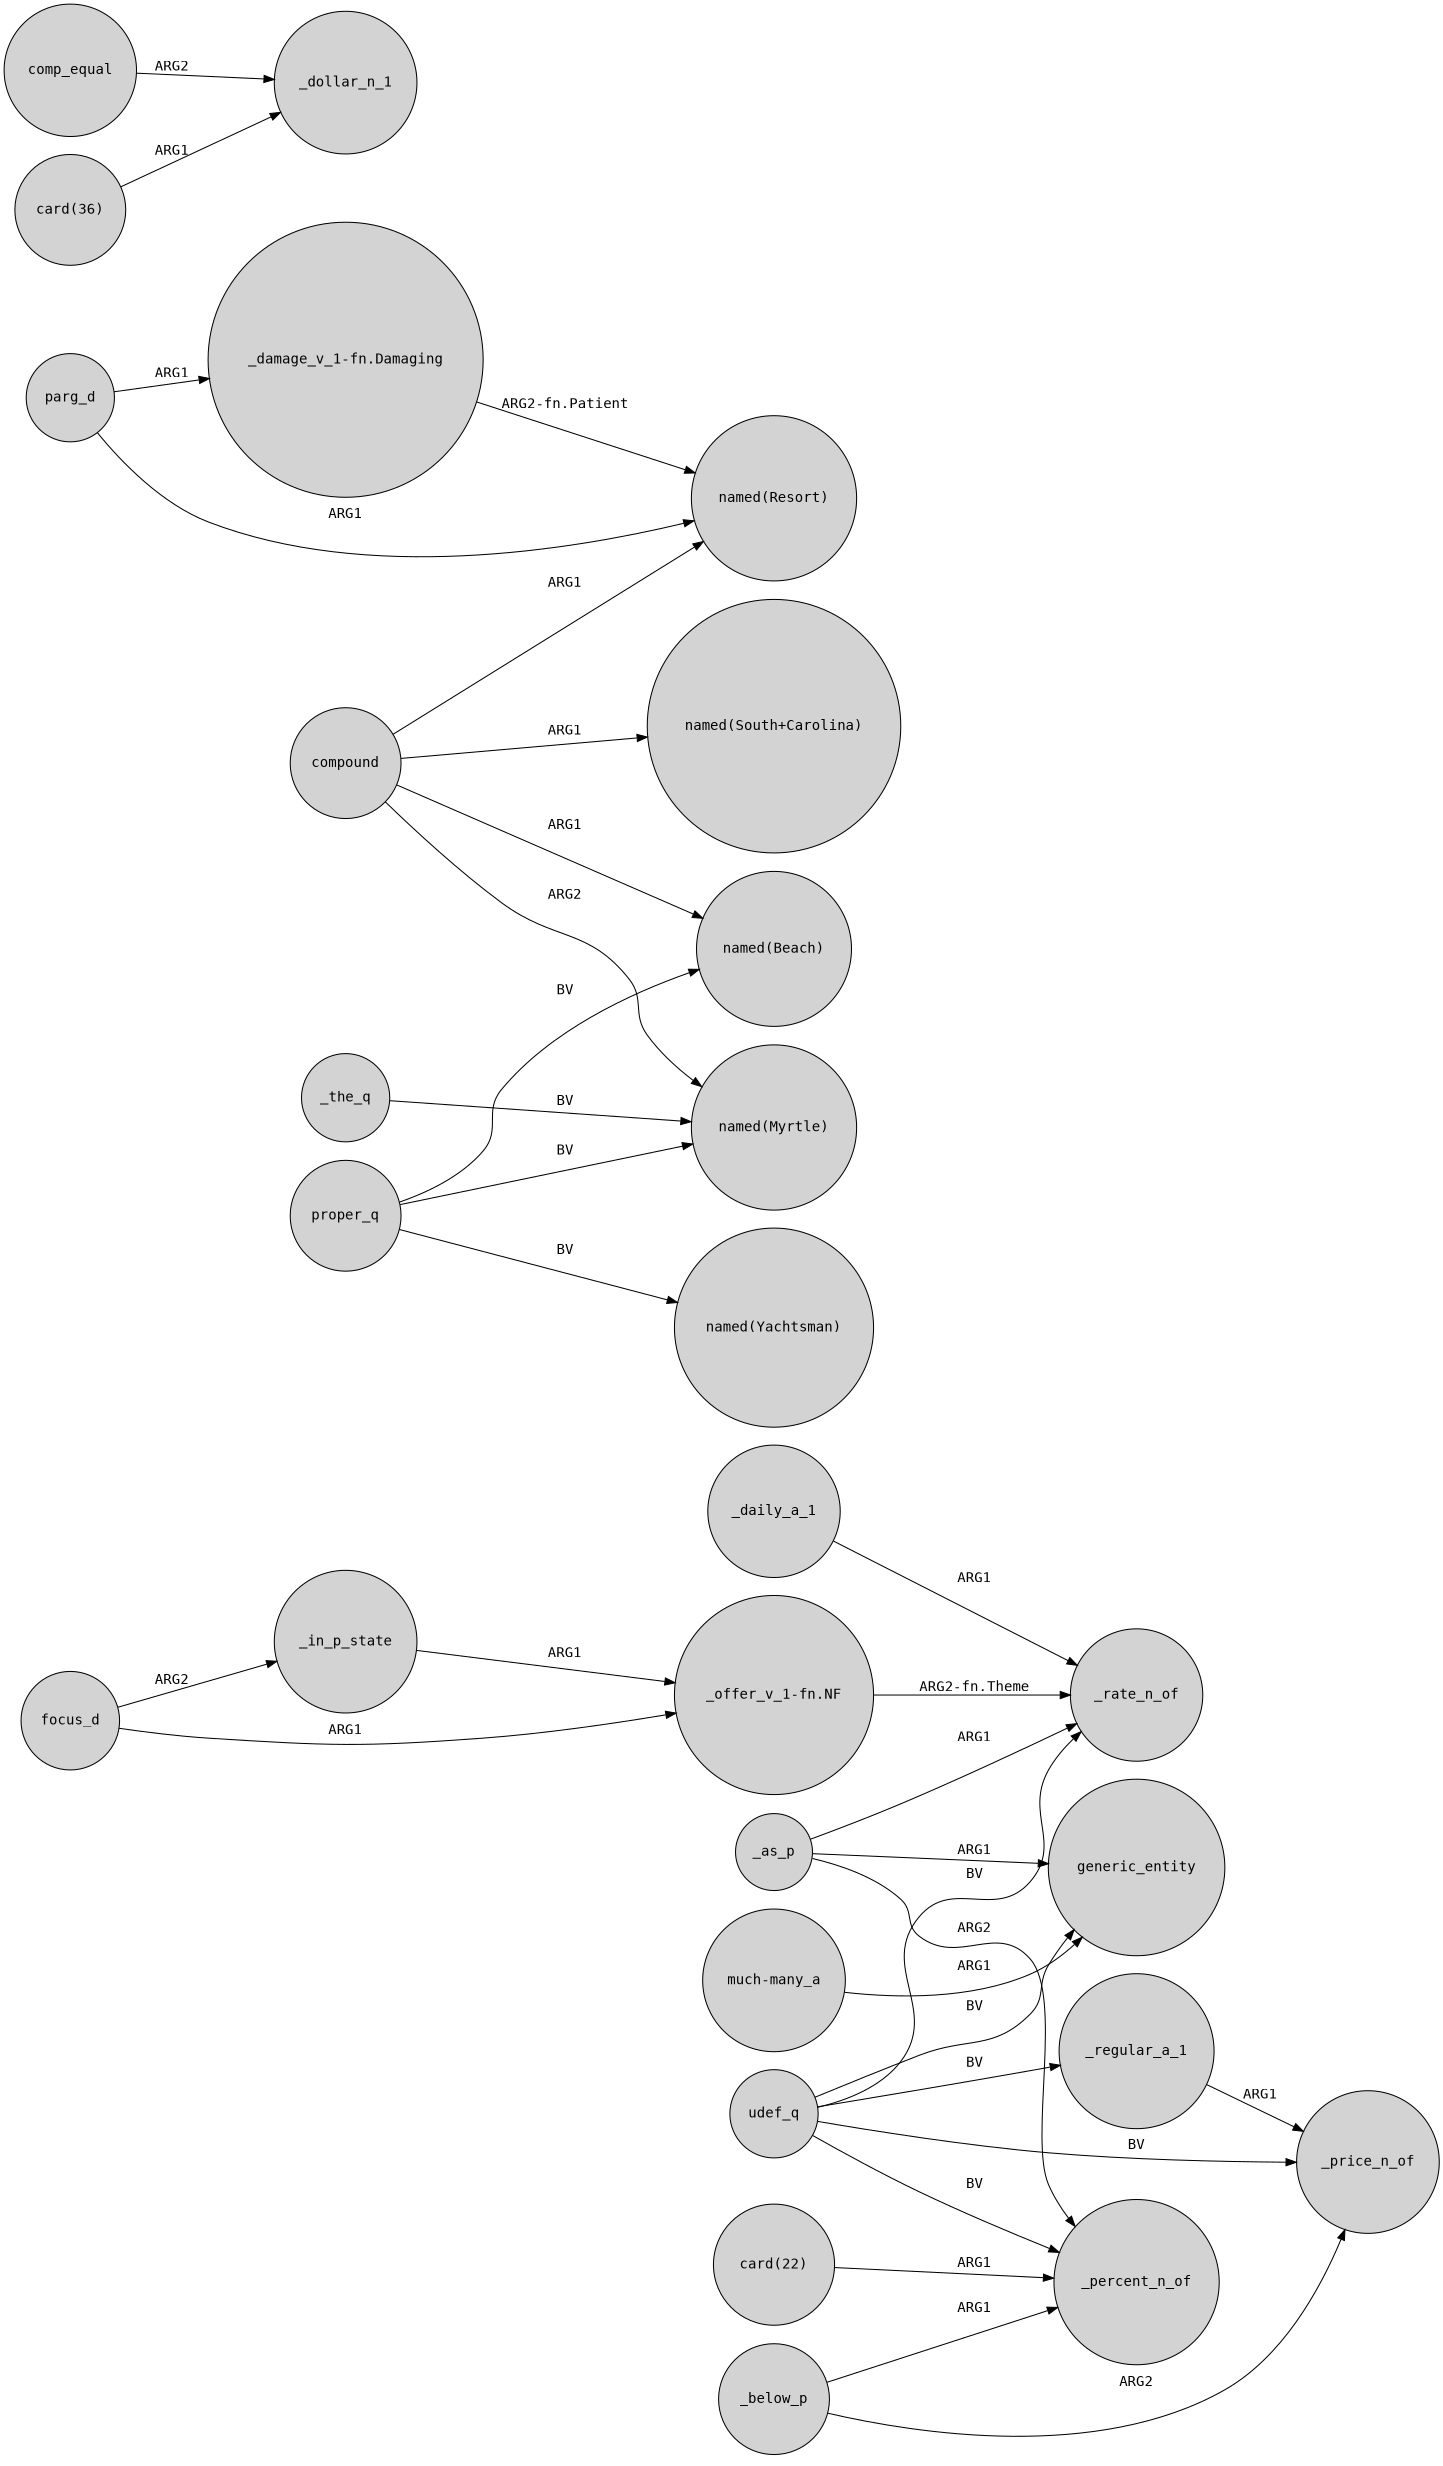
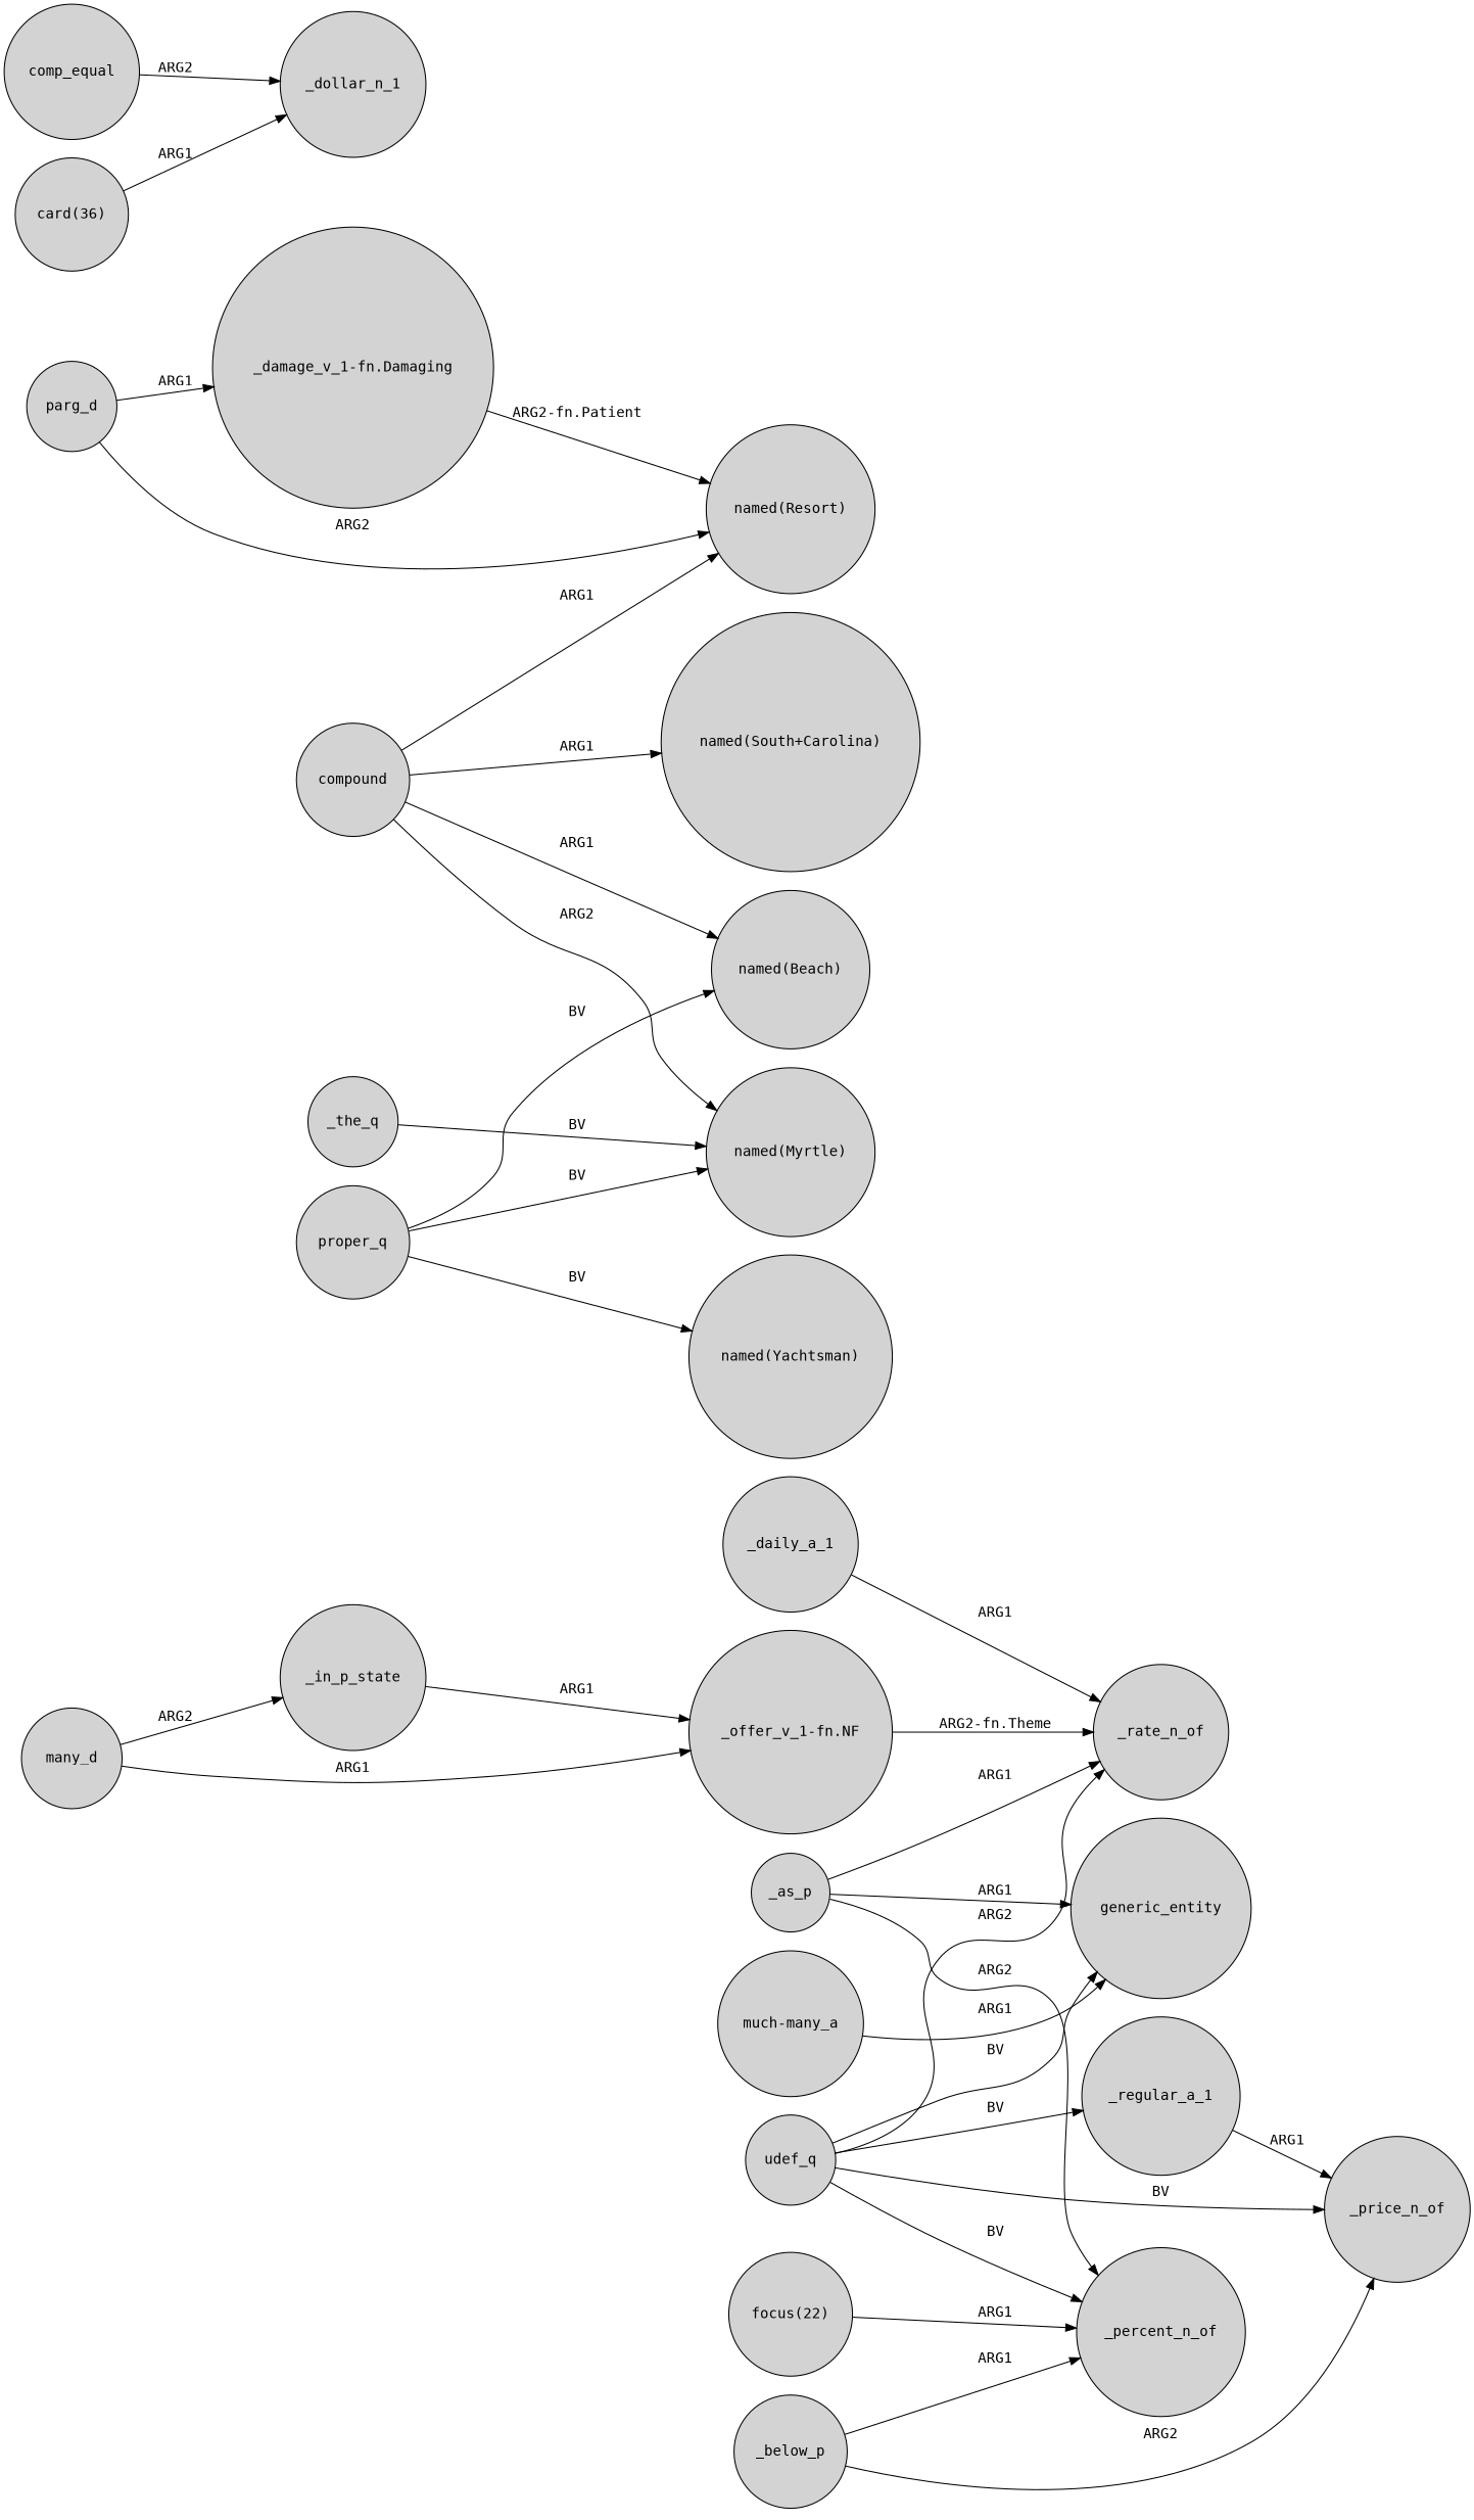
  digraph {
    fontname="DejaVu Sans Mono"
    rankdir=LR
    node [fontname="DejaVu Sans Mono" shape=circle style=filled]
    edge [fontname="DejaVu Sans Mono"]
    _daily_a_1
    _rate_n_of
    _as_p
    generic_entity
    _percent_n_of
    udef_q
    _price_n_of
    _regular_a_1
    _in_p_state
    "_offer_v_1-fn.NF"
    compound
    "named(South+Carolina)"
    "named(Resort)"
    "named(Beach)"
    "named(Myrtle)"
    "much-many_a"
-   focus_d
+   focus_d [label=many_d]
    proper_q
    "named(Yachtsman)"
    comp_equal
    _dollar_n_1
    _below_p
    parg_d
    "_damage_v_1-fn.Damaging"
    _the_q
-   "card(22)"
+   "card(22)" [label="focus(22)"]
    n27 [label="card(36)"]
    _daily_a_1 -> _rate_n_of [label=ARG1]
    _as_p -> _rate_n_of [label=ARG1]
    _as_p -> generic_entity [label=ARG1]
    _as_p -> _percent_n_of [label=ARG2]
-   udef_q -> _rate_n_of [label=BV]
+   udef_q -> _rate_n_of [label=ARG2]
    udef_q -> generic_entity [label=BV]
    udef_q -> _percent_n_of [label=BV]
    udef_q -> _price_n_of [label=BV]
    udef_q -> _regular_a_1 [label=BV]
    _regular_a_1 -> _price_n_of [label=ARG1]
    _in_p_state -> "_offer_v_1-fn.NF" [label=ARG1]
    "_offer_v_1-fn.NF" -> _rate_n_of [label="ARG2-fn.Theme"]
    compound -> "named(South+Carolina)" [label=ARG1]
    compound -> "named(Resort)" [label=ARG1]
    compound -> "named(Beach)" [label=ARG1]
    compound -> "named(Myrtle)" [label=ARG2]
    "much-many_a" -> generic_entity [label=ARG1]
    focus_d -> _in_p_state [label=ARG2]
    focus_d -> "_offer_v_1-fn.NF" [label=ARG1]
    proper_q -> "named(Beach)" [label=BV]
    proper_q -> "named(Myrtle)" [label=BV]
    proper_q -> "named(Yachtsman)" [label=BV]
    comp_equal -> _dollar_n_1 [label=ARG2]
    _below_p -> _percent_n_of [label=ARG1]
    _below_p -> _price_n_of [label=ARG2]
-   parg_d -> "named(Resort)" [label=ARG1]
+   parg_d -> "named(Resort)" [label=ARG2]
    parg_d -> "_damage_v_1-fn.Damaging" [label=ARG1]
    "_damage_v_1-fn.Damaging" -> "named(Resort)" [label="ARG2-fn.Patient"]
    _the_q -> "named(Myrtle)" [label=BV]
    "card(22)" -> _percent_n_of [label=ARG1]
    n27 -> _dollar_n_1 [label=ARG1]
  }
